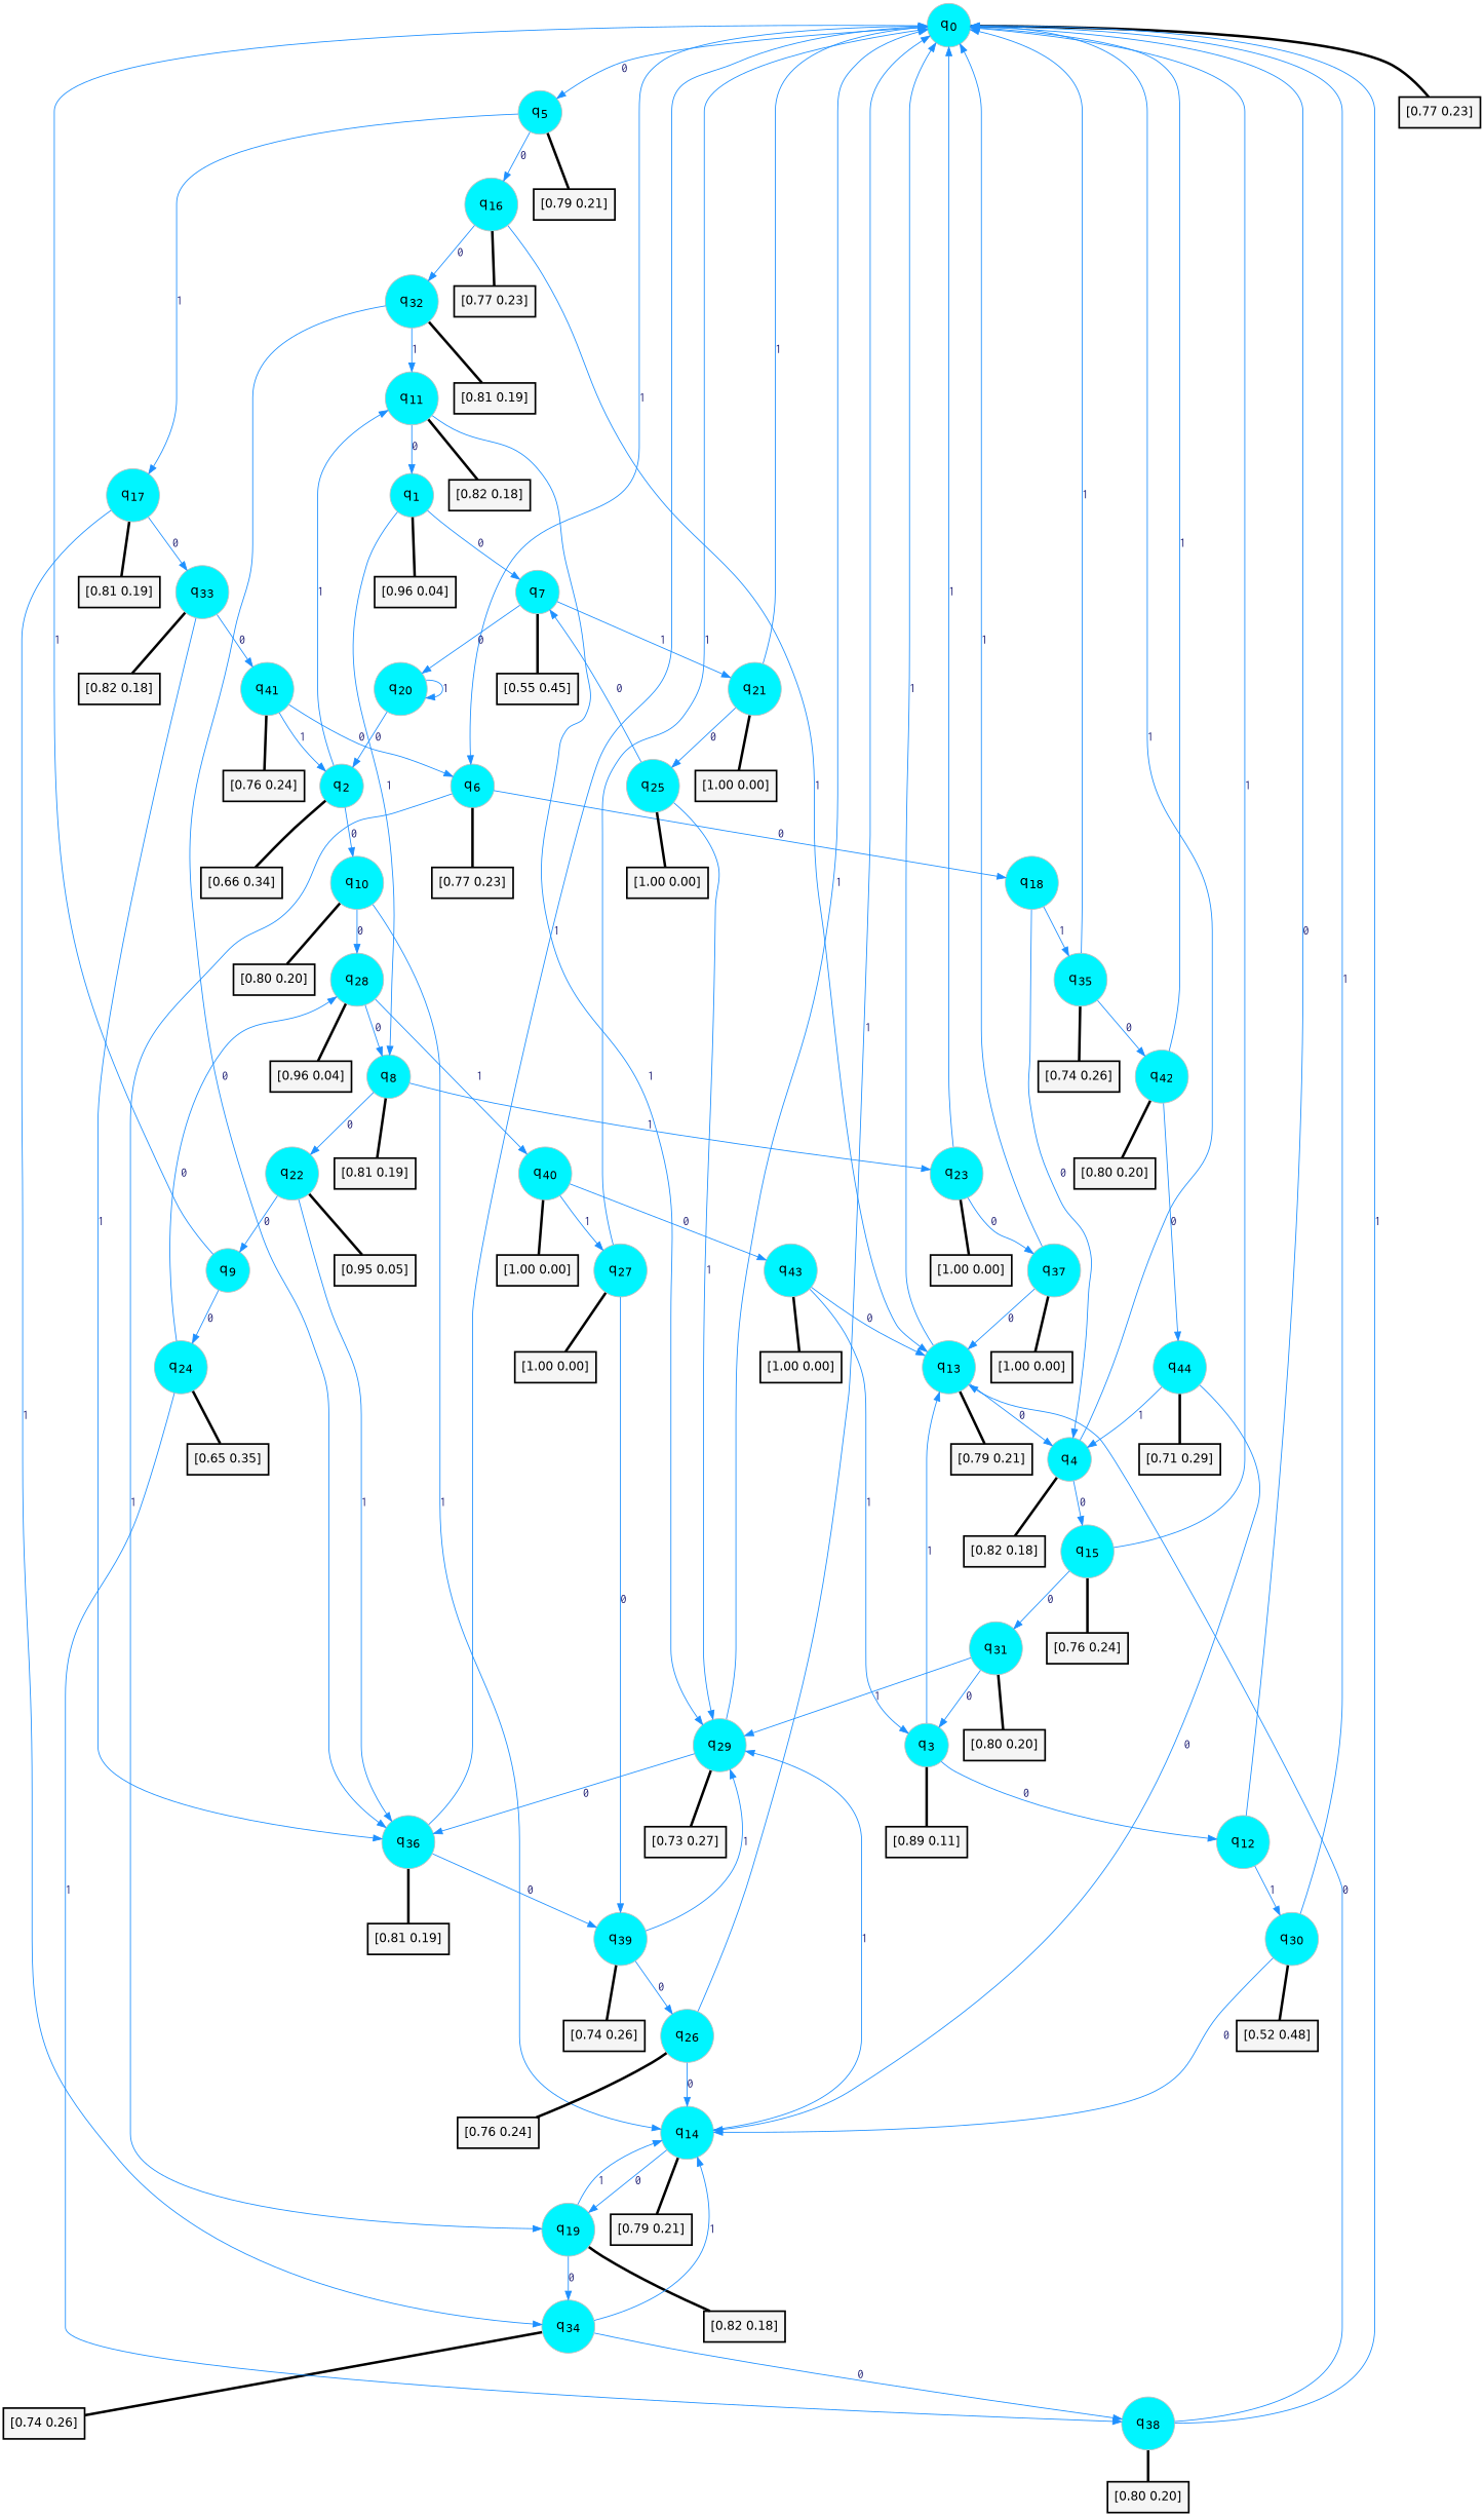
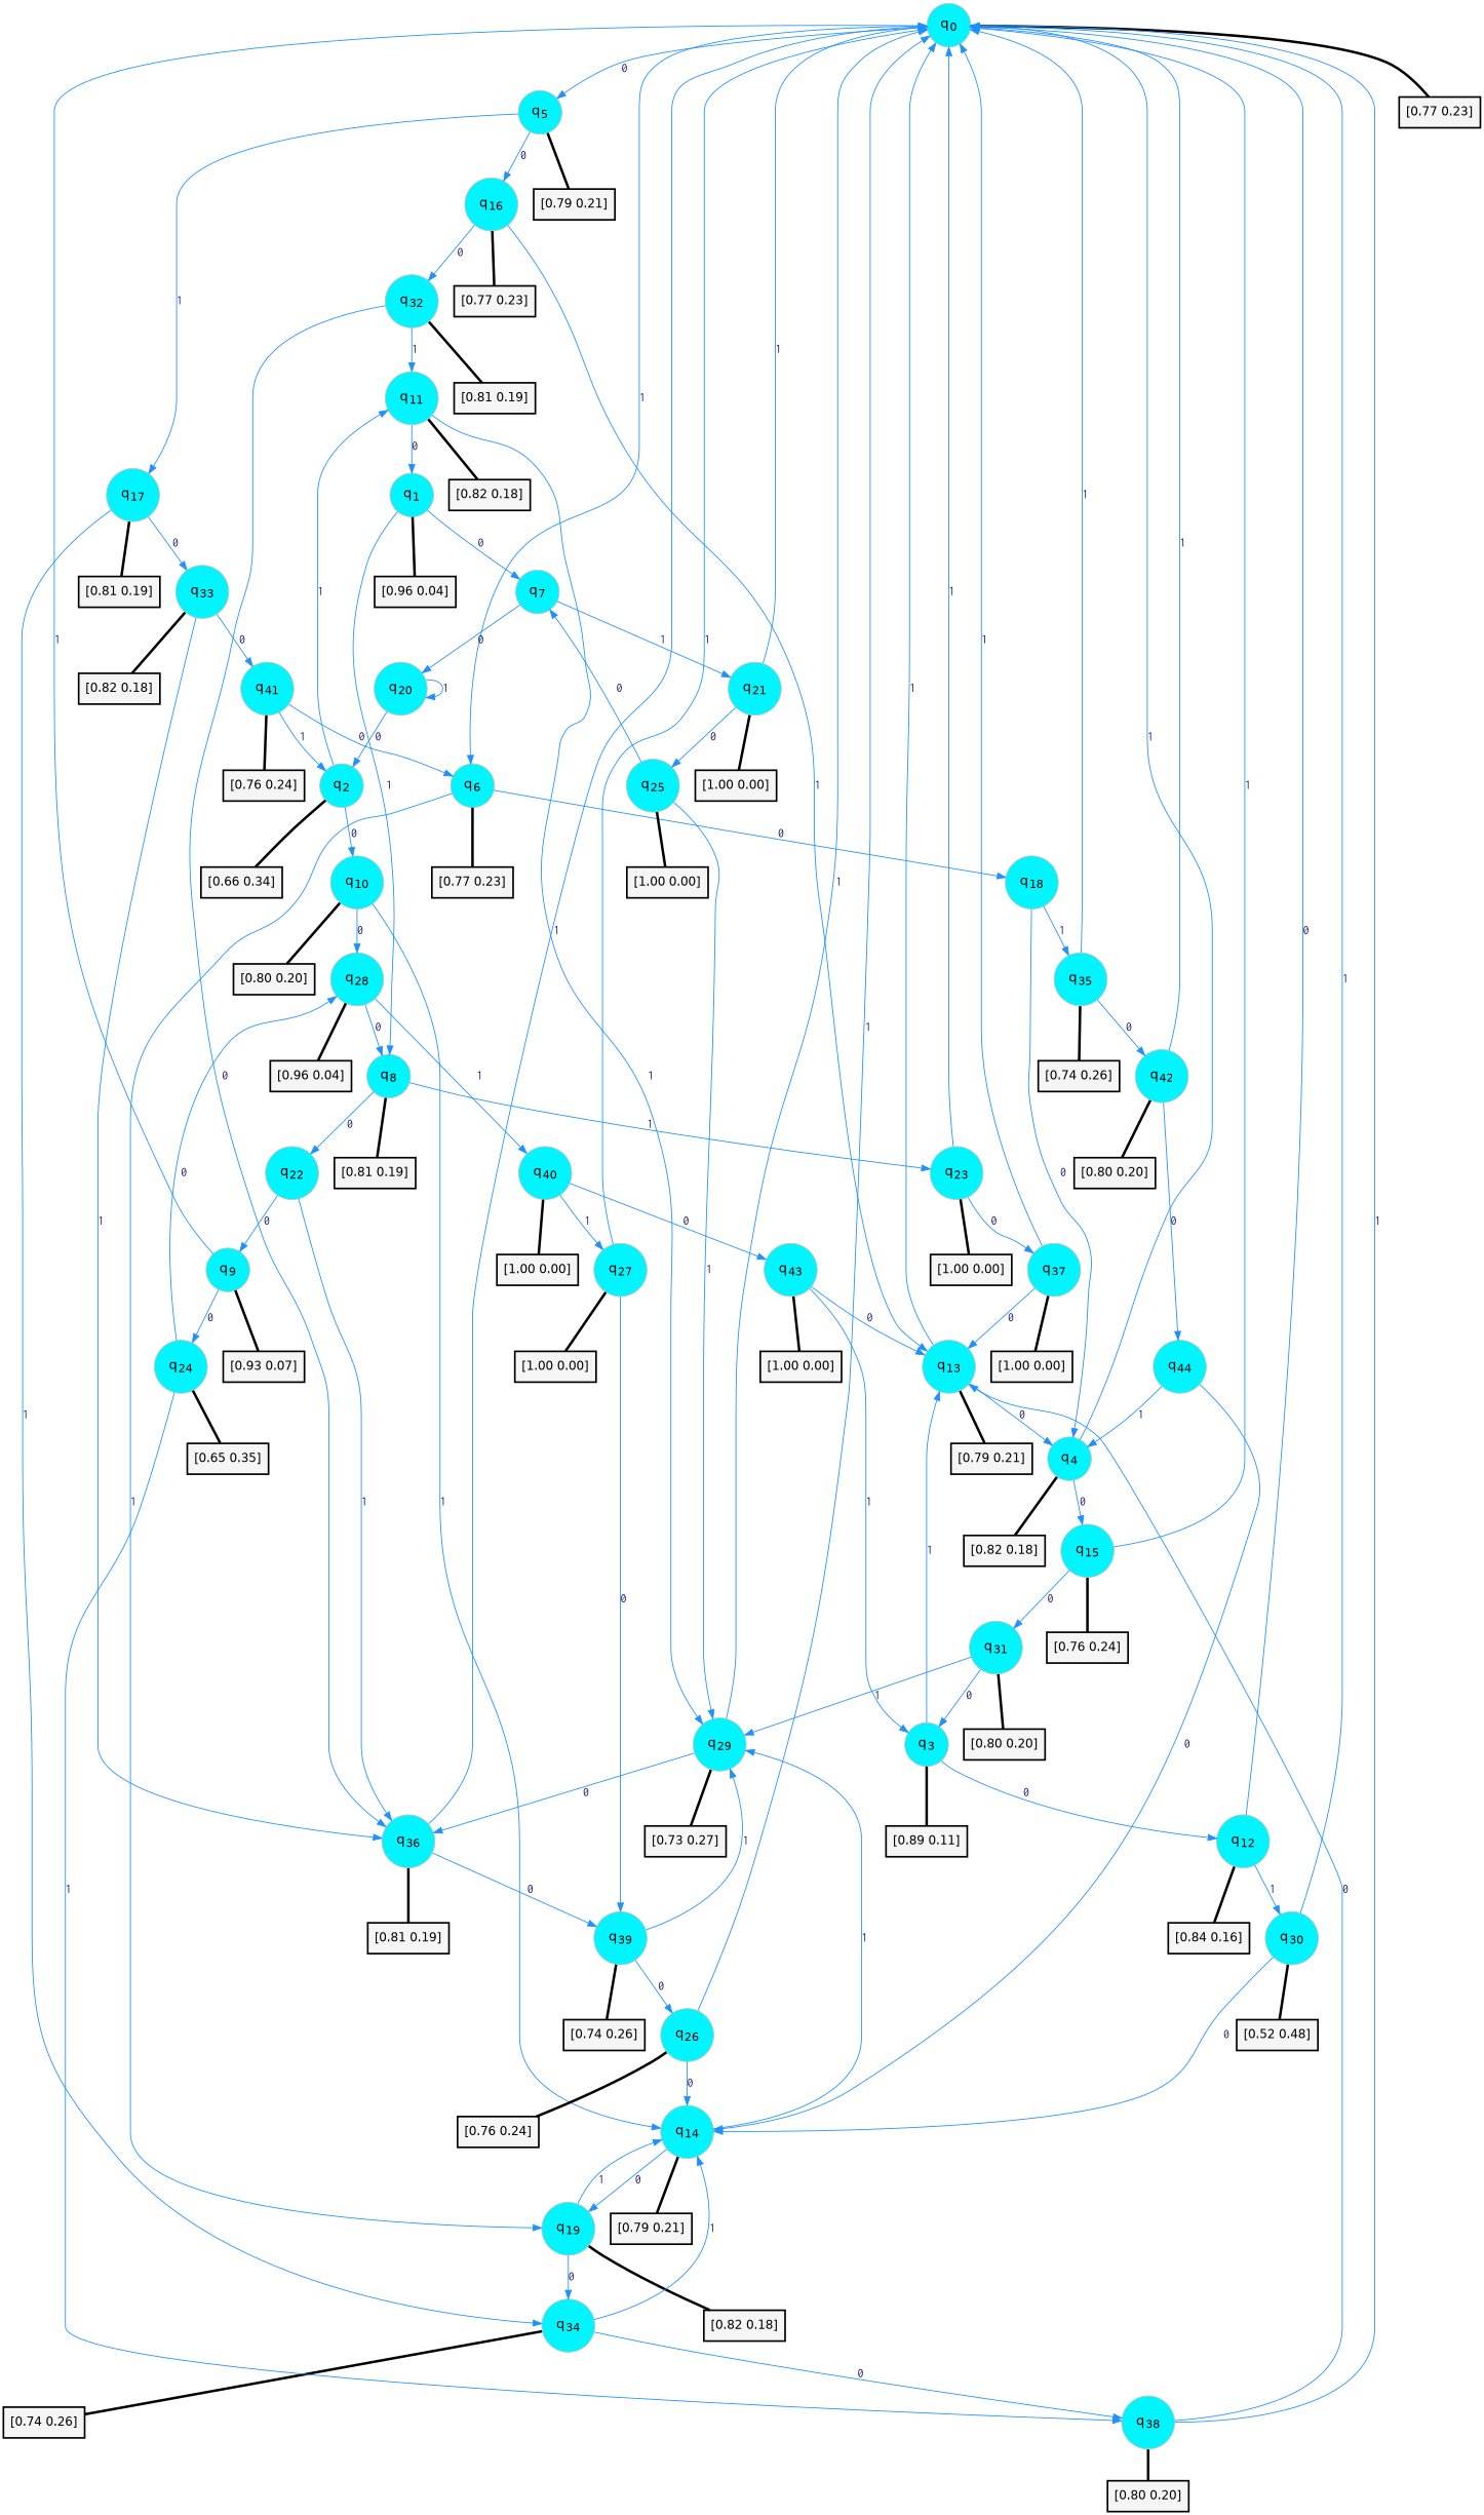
  digraph {
    rankdir=TD
    node [color=gray fillcolor=turquoise1 fontcolor=black fontname=Helvetica fontsize=16 fontweight=bold shape=circle style=filled]
    edge [arrowsize=1 color=dodgerblue1 fontcolor=midnightblue fontname=courier fontweight=bold penwidth=1 style=solid weight=20]
    n1 [label=<q<SUB>0</SUB>>]
    n2 [label=<q<SUB>5</SUB>>]
    n3 [label=<q<SUB>6</SUB>>]
    n4 [color=black fillcolor=whitesmoke fontsize=14 label="[0.77 0.23]" penwidth=2 shape=box]
    n5 [label=<q<SUB>16</SUB>>]
    n6 [label=<q<SUB>17</SUB>>]
    n7 [color=black fillcolor=whitesmoke fontsize=14 label="[0.79 0.21]" penwidth=2 shape=box]
    n8 [label=<q<SUB>18</SUB>>]
    n9 [label=<q<SUB>19</SUB>>]
    n10 [color=black fillcolor=whitesmoke fontsize=14 label="[0.77 0.23]" penwidth=2 shape=box]
    n11 [label=<q<SUB>1</SUB>>]
    n12 [label=<q<SUB>7</SUB>>]
    n13 [label=<q<SUB>8</SUB>>]
    n14 [color=black fillcolor=whitesmoke fontsize=14 label="[0.96 0.04]" penwidth=2 shape=box]
    n15 [label=<q<SUB>20</SUB>>]
    n16 [label=<q<SUB>21</SUB>>]
-   n17 [color=black fillcolor=whitesmoke fontsize=14 label="[0.55 0.45]" penwidth=2 shape=box]
    n18 [label=<q<SUB>22</SUB>>]
    n19 [label=<q<SUB>23</SUB>>]
    n20 [color=black fillcolor=whitesmoke fontsize=14 label="[0.81 0.19]" penwidth=2 shape=box]
    n21 [label=<q<SUB>2</SUB>>]
    n22 [label=<q<SUB>10</SUB>>]
    n23 [label=<q<SUB>11</SUB>>]
    n24 [color=black fillcolor=whitesmoke fontsize=14 label="[0.66 0.34]" penwidth=2 shape=box]
    n25 [label=<q<SUB>14</SUB>>]
    n26 [label=<q<SUB>28</SUB>>]
    n27 [color=black fillcolor=whitesmoke fontsize=14 label="[0.80 0.20]" penwidth=2 shape=box]
    n28 [label=<q<SUB>29</SUB>>]
    n29 [color=black fillcolor=whitesmoke fontsize=14 label="[0.82 0.18]" penwidth=2 shape=box]
    n30 [label=<q<SUB>3</SUB>>]
    n31 [label=<q<SUB>12</SUB>>]
    n32 [label=<q<SUB>13</SUB>>]
    n33 [color=black fillcolor=whitesmoke fontsize=14 label="[0.89 0.11]" penwidth=2 shape=box]
    n34 [label=<q<SUB>30</SUB>>]
+   n35 [color=black fillcolor=whitesmoke fontsize=14 label="[0.84 0.16]" penwidth=2 shape=box]
    n36 [label=<q<SUB>4</SUB>>]
    n37 [color=black fillcolor=whitesmoke fontsize=14 label="[0.79 0.21]" penwidth=2 shape=box]
    n38 [label=<q<SUB>15</SUB>>]
    n39 [color=black fillcolor=whitesmoke fontsize=14 label="[0.82 0.18]" penwidth=2 shape=box]
    n40 [label=<q<SUB>31</SUB>>]
    n41 [color=black fillcolor=whitesmoke fontsize=14 label="[0.76 0.24]" penwidth=2 shape=box]
    n42 [label=<q<SUB>32</SUB>>]
    n43 [color=black fillcolor=whitesmoke fontsize=14 label="[0.77 0.23]" penwidth=2 shape=box]
    n44 [label=<q<SUB>33</SUB>>]
    n45 [label=<q<SUB>34</SUB>>]
    n46 [color=black fillcolor=whitesmoke fontsize=14 label="[0.81 0.19]" penwidth=2 shape=box]
    n47 [label=<q<SUB>35</SUB>>]
    n48 [color=black fillcolor=whitesmoke fontsize=14 label="[0.82 0.18]" penwidth=2 shape=box]
    n49 [label=<q<SUB>25</SUB>>]
    n50 [color=black fillcolor=whitesmoke fontsize=14 label="[1.00 0.00]" penwidth=2 shape=box]
    n51 [label=<q<SUB>9</SUB>>]
    n52 [label=<q<SUB>36</SUB>>]
-   n53 [color=black fillcolor=whitesmoke fontsize=14 label="[0.95 0.05]" penwidth=2 shape=box]
    n54 [label=<q<SUB>37</SUB>>]
    n55 [color=black fillcolor=whitesmoke fontsize=14 label="[1.00 0.00]" penwidth=2 shape=box]
    n56 [label=<q<SUB>24</SUB>>]
+   n57 [color=black fillcolor=whitesmoke fontsize=14 label="[0.93 0.07]" penwidth=2 shape=box]
    n58 [label=<q<SUB>38</SUB>>]
    n59 [color=black fillcolor=whitesmoke fontsize=14 label="[0.65 0.35]" penwidth=2 shape=box]
    n60 [color=black fillcolor=whitesmoke fontsize=14 label="[0.79 0.21]" penwidth=2 shape=box]
    n61 [label=<q<SUB>40</SUB>>]
    n62 [color=black fillcolor=whitesmoke fontsize=14 label="[0.96 0.04]" penwidth=2 shape=box]
    n63 [color=black fillcolor=whitesmoke fontsize=14 label="[0.73 0.27]" penwidth=2 shape=box]
    n64 [color=black fillcolor=whitesmoke fontsize=14 label="[0.52 0.48]" penwidth=2 shape=box]
    n65 [color=black fillcolor=whitesmoke fontsize=14 label="[0.80 0.20]" penwidth=2 shape=box]
    n66 [color=black fillcolor=whitesmoke fontsize=14 label="[0.81 0.19]" penwidth=2 shape=box]
    n67 [label=<q<SUB>41</SUB>>]
    n68 [color=black fillcolor=whitesmoke fontsize=14 label="[0.82 0.18]" penwidth=2 shape=box]
    n69 [color=black fillcolor=whitesmoke fontsize=14 label="[0.74 0.26]" penwidth=2 shape=box]
    n70 [label=<q<SUB>42</SUB>>]
    n71 [color=black fillcolor=whitesmoke fontsize=14 label="[0.74 0.26]" penwidth=2 shape=box]
    n72 [color=black fillcolor=whitesmoke fontsize=14 label="[1.00 0.00]" penwidth=2 shape=box]
    n73 [label=<q<SUB>39</SUB>>]
    n74 [color=black fillcolor=whitesmoke fontsize=14 label="[0.81 0.19]" penwidth=2 shape=box]
    n75 [color=black fillcolor=whitesmoke fontsize=14 label="[1.00 0.00]" penwidth=2 shape=box]
    n76 [color=black fillcolor=whitesmoke fontsize=14 label="[0.80 0.20]" penwidth=2 shape=box]
    n77 [label=<q<SUB>26</SUB>>]
    n78 [color=black fillcolor=whitesmoke fontsize=14 label="[0.76 0.24]" penwidth=2 shape=box]
    n79 [label=<q<SUB>27</SUB>>]
    n80 [color=black fillcolor=whitesmoke fontsize=14 label="[1.00 0.00]" penwidth=2 shape=box]
    n81 [color=black fillcolor=whitesmoke fontsize=14 label="[0.74 0.26]" penwidth=2 shape=box]
    n82 [label=<q<SUB>43</SUB>>]
    n83 [color=black fillcolor=whitesmoke fontsize=14 label="[1.00 0.00]" penwidth=2 shape=box]
    n84 [color=black fillcolor=whitesmoke fontsize=14 label="[0.76 0.24]" penwidth=2 shape=box]
    n85 [label=<q<SUB>44</SUB>>]
    n86 [color=black fillcolor=whitesmoke fontsize=14 label="[0.80 0.20]" penwidth=2 shape=box]
    n87 [color=black fillcolor=whitesmoke fontsize=14 label="[1.00 0.00]" penwidth=2 shape=box]
-   n88 [color=black fillcolor=whitesmoke fontsize=14 label="[0.71 0.29]" penwidth=2 shape=box]
    n1 -> n2 [label=0]
    n1 -> n3 [label=1]
    n1 -> n4 [arrowhead=none color=black penwidth=3]
    n2 -> n5 [label=0]
    n2 -> n6 [label=1]
    n2 -> n7 [arrowhead=none color=black penwidth=3]
    n3 -> n8 [label=0]
    n3 -> n9 [label=1]
    n3 -> n10 [arrowhead=none color=black penwidth=3]
    n5 -> n32 [label=1]
    n5 -> n42 [label=0]
    n5 -> n43 [arrowhead=none color=black penwidth=3]
    n6 -> n44 [label=0]
    n6 -> n45 [label=1]
    n6 -> n46 [arrowhead=none color=black penwidth=3]
    n8 -> n36 [label=0]
    n8 -> n47 [label=1]
    n9 -> n25 [label=1]
    n9 -> n45 [label=0]
    n9 -> n48 [arrowhead=none color=black penwidth=3]
    n11 -> n12 [label=0]
    n11 -> n13 [label=1]
    n11 -> n14 [arrowhead=none color=black penwidth=3]
    n12 -> n15 [label=0]
    n12 -> n16 [label=1]
-   n12 -> n17 [arrowhead=none color=black penwidth=3]
    n13 -> n18 [label=0]
    n13 -> n19 [label=1]
    n13 -> n20 [arrowhead=none color=black penwidth=3]
    n15 -> n15 [label=1]
    n15 -> n21 [label=0]
    n16 -> n1 [label=1]
    n16 -> n49 [label=0]
    n16 -> n50 [arrowhead=none color=black penwidth=3]
    n18 -> n51 [label=0]
    n18 -> n52 [label=1]
-   n18 -> n53 [arrowhead=none color=black penwidth=3]
    n19 -> n1 [label=1]
    n19 -> n54 [label=0]
    n19 -> n55 [arrowhead=none color=black penwidth=3]
    n21 -> n22 [label=0]
    n21 -> n23 [label=1]
    n21 -> n24 [arrowhead=none color=black penwidth=3]
    n22 -> n25 [label=1]
    n22 -> n26 [label=0]
    n22 -> n27 [arrowhead=none color=black penwidth=3]
    n23 -> n11 [label=0]
    n23 -> n28 [label=1]
    n23 -> n29 [arrowhead=none color=black penwidth=3]
    n25 -> n9 [label=0]
    n25 -> n28 [label=1]
    n25 -> n60 [arrowhead=none color=black penwidth=3]
    n26 -> n13 [label=0]
    n26 -> n61 [label=1]
    n26 -> n62 [arrowhead=none color=black penwidth=3]
    n28 -> n1 [label=1]
    n28 -> n52 [label=0]
    n28 -> n63 [arrowhead=none color=black penwidth=3]
    n30 -> n31 [label=0]
    n30 -> n32 [label=1]
    n30 -> n33 [arrowhead=none color=black penwidth=3]
    n31 -> n1 [label=0]
    n31 -> n34 [label=1]
+   n31 -> n35 [arrowhead=none color=black penwidth=3]
    n32 -> n1 [label=1]
    n32 -> n36 [label=0]
    n32 -> n37 [arrowhead=none color=black penwidth=3]
    n34 -> n1 [label=1]
    n34 -> n25 [label=0]
    n34 -> n64 [arrowhead=none color=black penwidth=3]
    n36 -> n1 [label=1]
    n36 -> n38 [label=0]
    n36 -> n39 [arrowhead=none color=black penwidth=3]
    n38 -> n1 [label=1]
    n38 -> n40 [label=0]
    n38 -> n41 [arrowhead=none color=black penwidth=3]
    n40 -> n28 [label=1]
    n40 -> n30 [label=0]
    n40 -> n65 [arrowhead=none color=black penwidth=3]
    n42 -> n23 [label=1]
    n42 -> n52 [label=0]
    n42 -> n66 [arrowhead=none color=black penwidth=3]
    n44 -> n52 [label=1]
    n44 -> n67 [label=0]
    n44 -> n68 [arrowhead=none color=black penwidth=3]
    n45 -> n25 [label=1]
    n45 -> n58 [label=0]
    n45 -> n69 [arrowhead=none color=black penwidth=3]
    n47 -> n1 [label=1]
    n47 -> n70 [label=0]
    n47 -> n71 [arrowhead=none color=black penwidth=3]
    n49 -> n12 [label=0]
    n49 -> n28 [label=1]
    n49 -> n72 [arrowhead=none color=black penwidth=3]
    n51 -> n1 [label=1]
    n51 -> n56 [label=0]
+   n51 -> n57 [arrowhead=none color=black penwidth=3]
    n52 -> n1 [label=1]
    n52 -> n73 [label=0]
    n52 -> n74 [arrowhead=none color=black penwidth=3]
    n54 -> n1 [label=1]
    n54 -> n32 [label=0]
    n54 -> n75 [arrowhead=none color=black penwidth=3]
    n56 -> n26 [label=0]
    n56 -> n58 [label=1]
    n56 -> n59 [arrowhead=none color=black penwidth=3]
    n58 -> n1 [label=1]
    n58 -> n32 [label=0]
    n58 -> n76 [arrowhead=none color=black penwidth=3]
    n61 -> n79 [label=1]
    n61 -> n82 [label=0]
    n61 -> n83 [arrowhead=none color=black penwidth=3]
    n67 -> n3 [label=0]
    n67 -> n21 [label=1]
    n67 -> n84 [arrowhead=none color=black penwidth=3]
    n70 -> n1 [label=1]
    n70 -> n85 [label=0]
    n70 -> n86 [arrowhead=none color=black penwidth=3]
    n73 -> n28 [label=1]
    n73 -> n77 [label=0]
    n73 -> n81 [arrowhead=none color=black penwidth=3]
    n77 -> n1 [label=1]
    n77 -> n25 [label=0]
    n77 -> n78 [arrowhead=none color=black penwidth=3]
    n79 -> n1 [label=1]
    n79 -> n73 [label=0]
    n79 -> n80 [arrowhead=none color=black penwidth=3]
    n82 -> n30 [label=1]
    n82 -> n32 [label=0]
    n82 -> n87 [arrowhead=none color=black penwidth=3]
    n85 -> n25 [label=0]
    n85 -> n36 [label=1]
-   n85 -> n88 [arrowhead=none color=black penwidth=3]
  }
